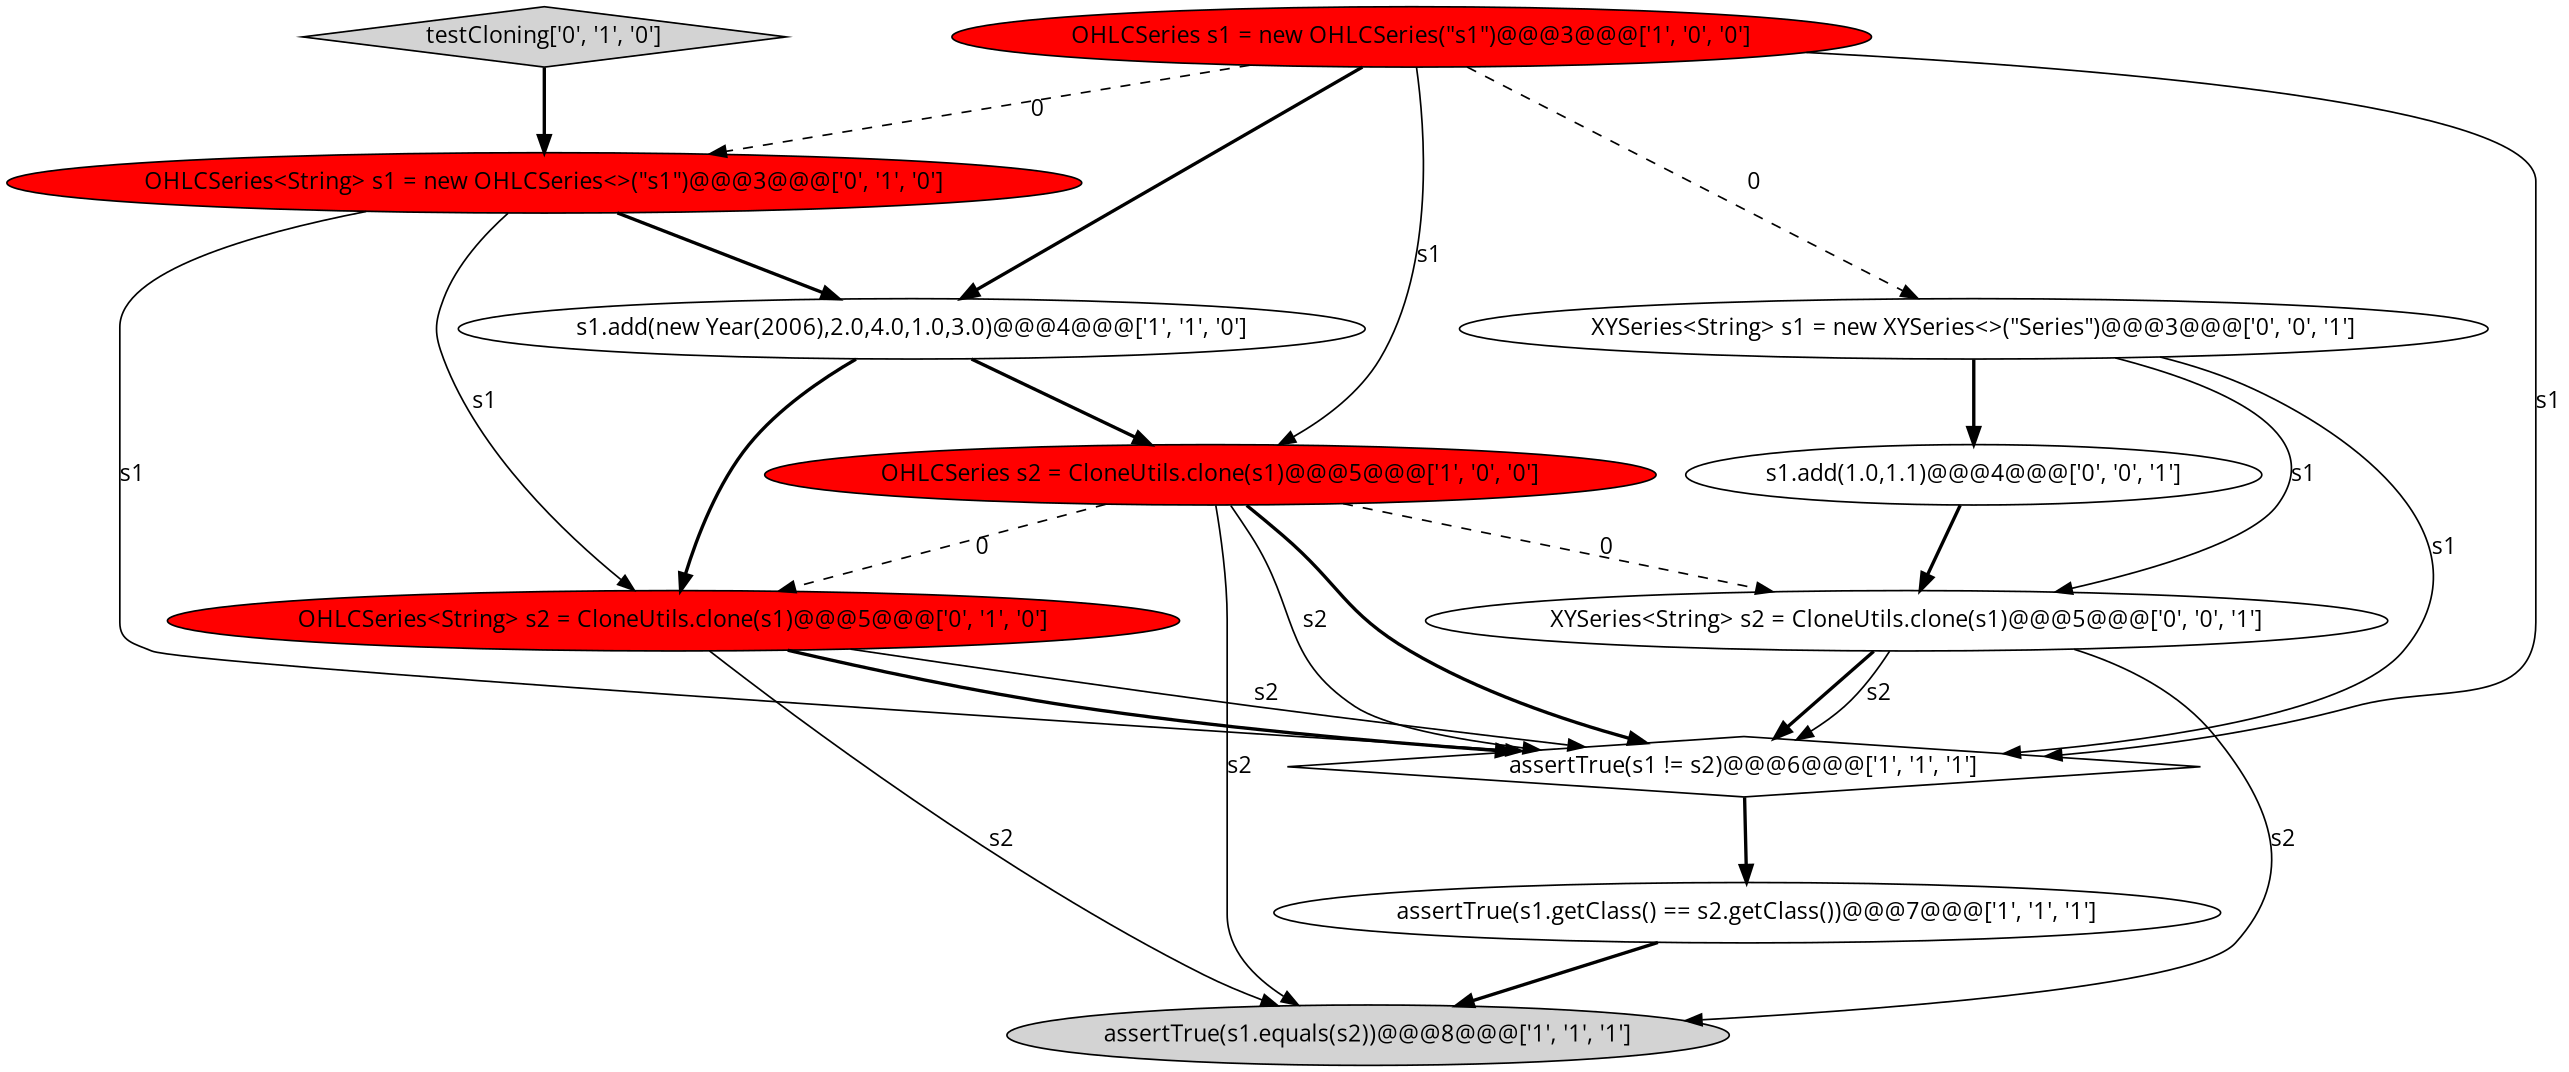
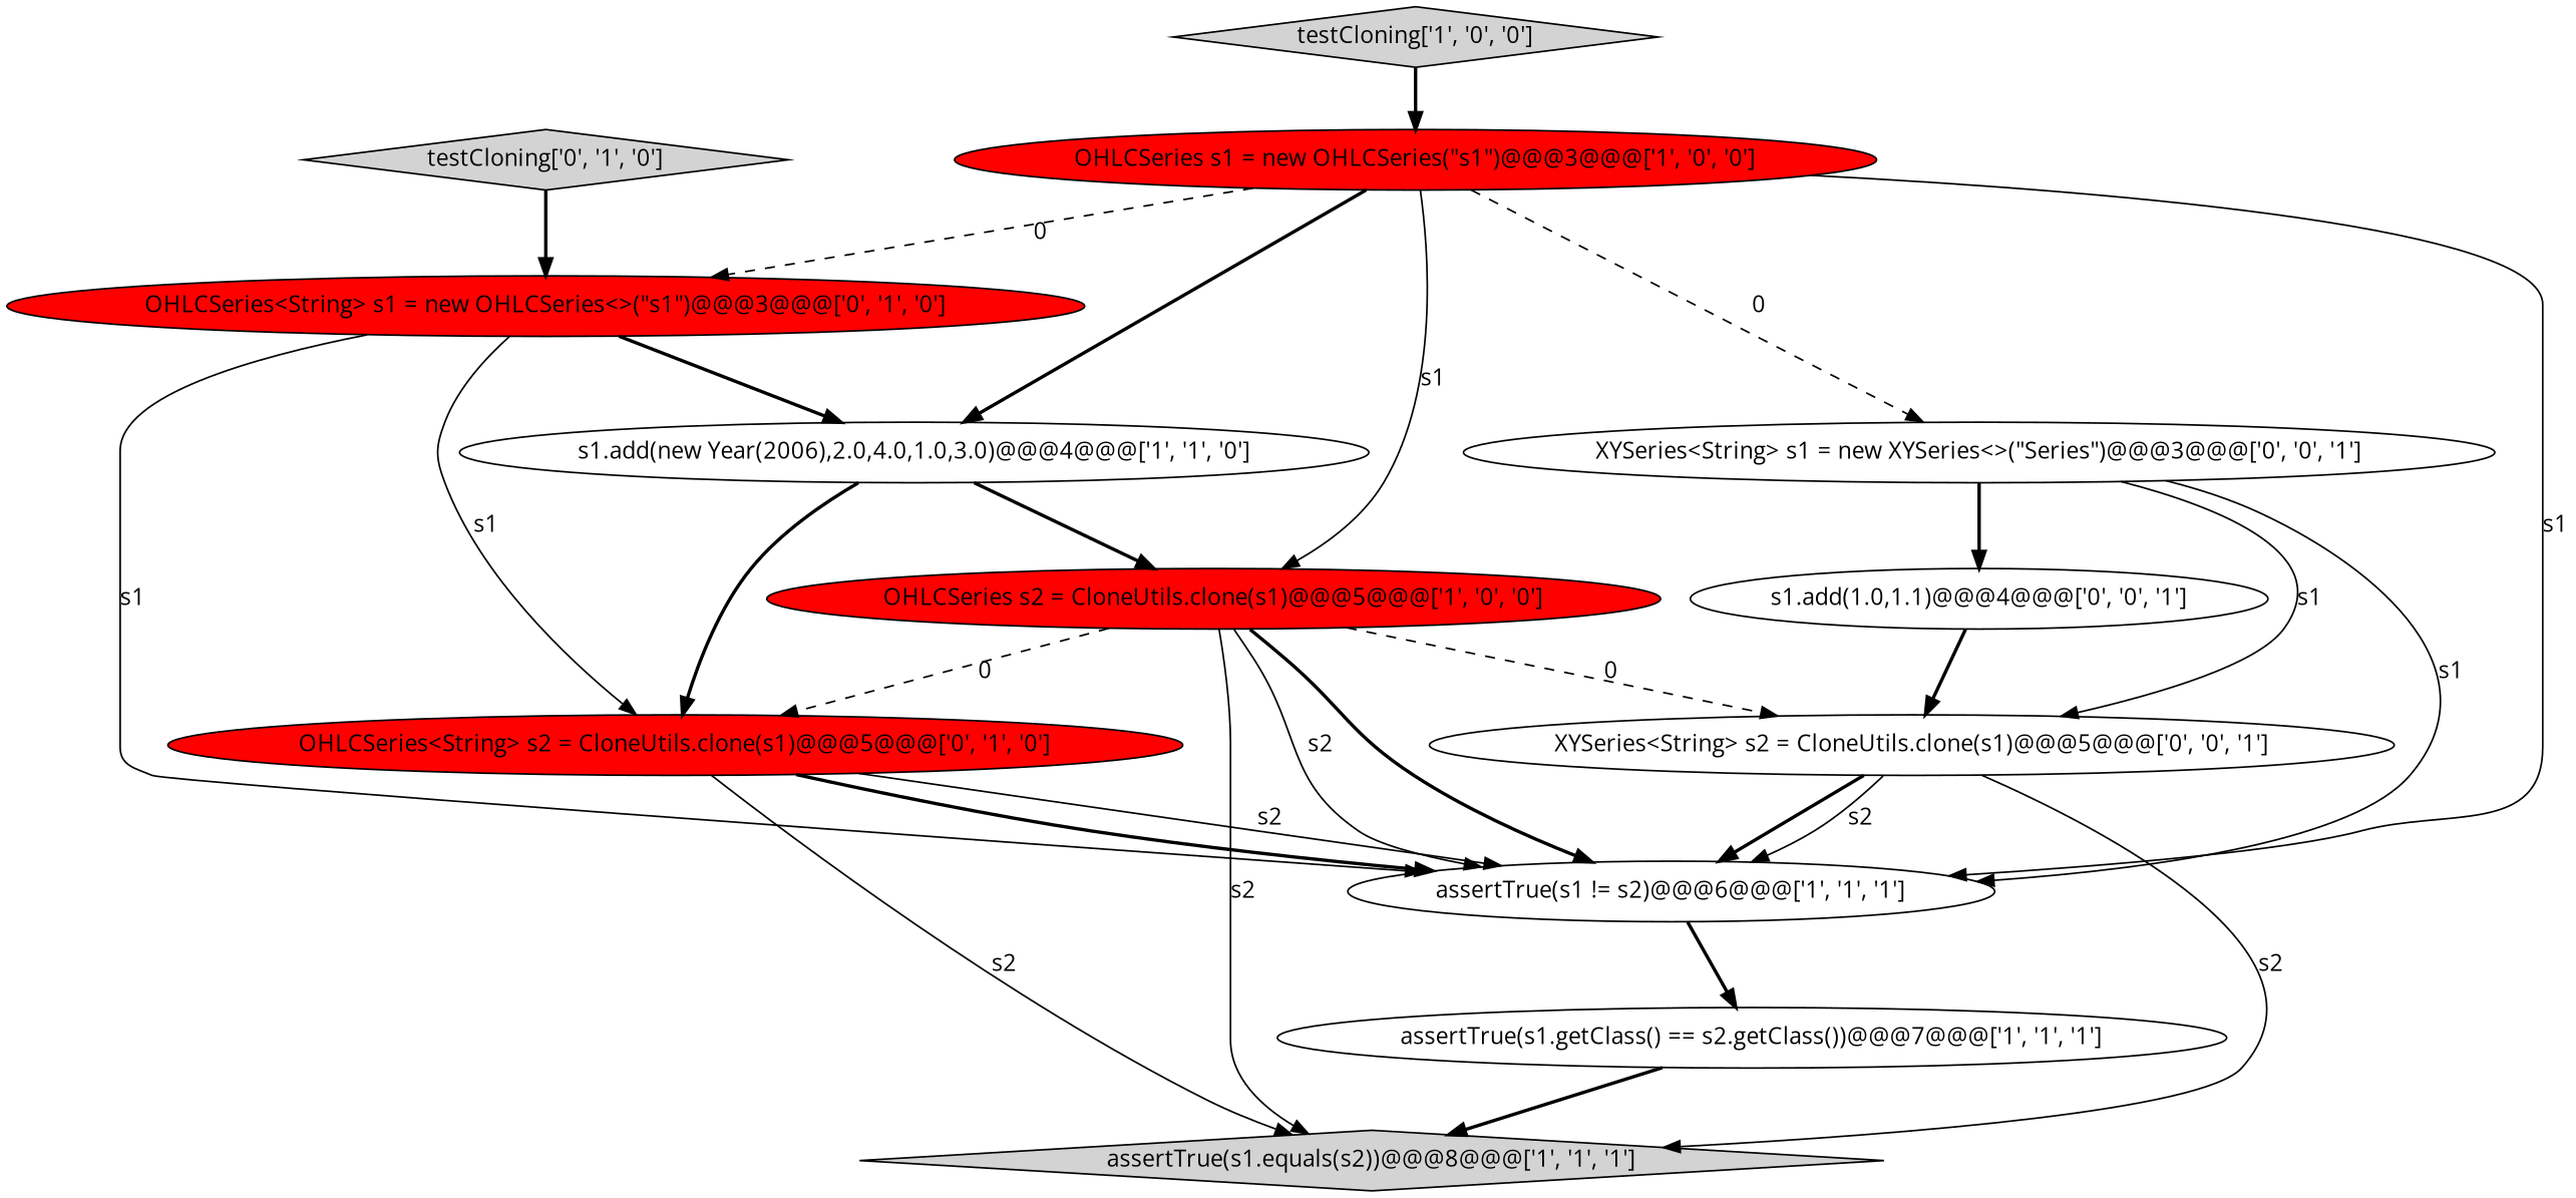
  digraph {
    fontname="Open Sans"
    node [fillcolor=white fontname="Open Sans" shape=ellipse style=filled]
    edge [fontname="Open Sans" style=bold]
    n1 [label="XYSeries<String> s2 = CloneUtils.clone(s1)@@@5@@@['0', '0', '1']"]
-   n2 [label="assertTrue(s1 != s2)@@@6@@@['1', '1', '1']" shape=diamond]
-   n3 [fillcolor=lightgray label="assertTrue(s1.equals(s2))@@@8@@@['1', '1', '1']"]
+   n2 [label="assertTrue(s1 != s2)@@@6@@@['1', '1', '1']"]
+   n3 [fillcolor=lightgray label="assertTrue(s1.equals(s2))@@@8@@@['1', '1', '1']" shape=diamond]
    n4 [label="assertTrue(s1.getClass() == s2.getClass())@@@7@@@['1', '1', '1']"]
+   n5 [fillcolor=lightgray label="testCloning['1', '0', '0']" shape=diamond]
    n6 [fillcolor=red label="OHLCSeries s1 = new OHLCSeries(\"s1\")@@@3@@@['1', '0', '0']"]
    n7 [fillcolor=red label="OHLCSeries s2 = CloneUtils.clone(s1)@@@5@@@['1', '0', '0']"]
    n8 [label="XYSeries<String> s1 = new XYSeries<>(\"Series\")@@@3@@@['0', '0', '1']"]
    n9 [fillcolor=red label="OHLCSeries<String> s1 = new OHLCSeries<>(\"s1\")@@@3@@@['0', '1', '0']"]
    n10 [label="s1.add(new Year(2006),2.0,4.0,1.0,3.0)@@@4@@@['1', '1', '0']"]
    n11 [fillcolor=red label="OHLCSeries<String> s2 = CloneUtils.clone(s1)@@@5@@@['0', '1', '0']"]
    n12 [label="s1.add(1.0,1.1)@@@4@@@['0', '0', '1']"]
    n13 [fillcolor=lightgray label="testCloning['0', '1', '0']" shape=diamond]
    n1 -> n2
    n1 -> n2 [label=s2 style=solid]
    n1 -> n3 [label=s2 style=solid]
    n2 -> n4
    n4 -> n3
+   n5 -> n6
    n6 -> n2 [label=s1 style=solid]
    n6 -> n7 [label=s1 style=solid]
    n6 -> n8 [label=0 style=dashed]
    n6 -> n9 [label=0 style=dashed]
    n6 -> n10
    n7 -> n1 [label=0 style=dashed]
    n7 -> n2 [label=s2 style=solid]
    n7 -> n2
    n7 -> n3 [label=s2 style=solid]
    n7 -> n11 [label=0 style=dashed]
    n8 -> n1 [label=s1 style=solid]
    n8 -> n2 [label=s1 style=solid]
    n8 -> n12
    n9 -> n2 [label=s1 style=solid]
    n9 -> n10
    n9 -> n11 [label=s1 style=solid]
    n10 -> n7
    n10 -> n11
    n11 -> n2 [label=s2 style=solid]
    n11 -> n2
    n11 -> n3 [label=s2 style=solid]
    n12 -> n1
    n13 -> n9
  }
